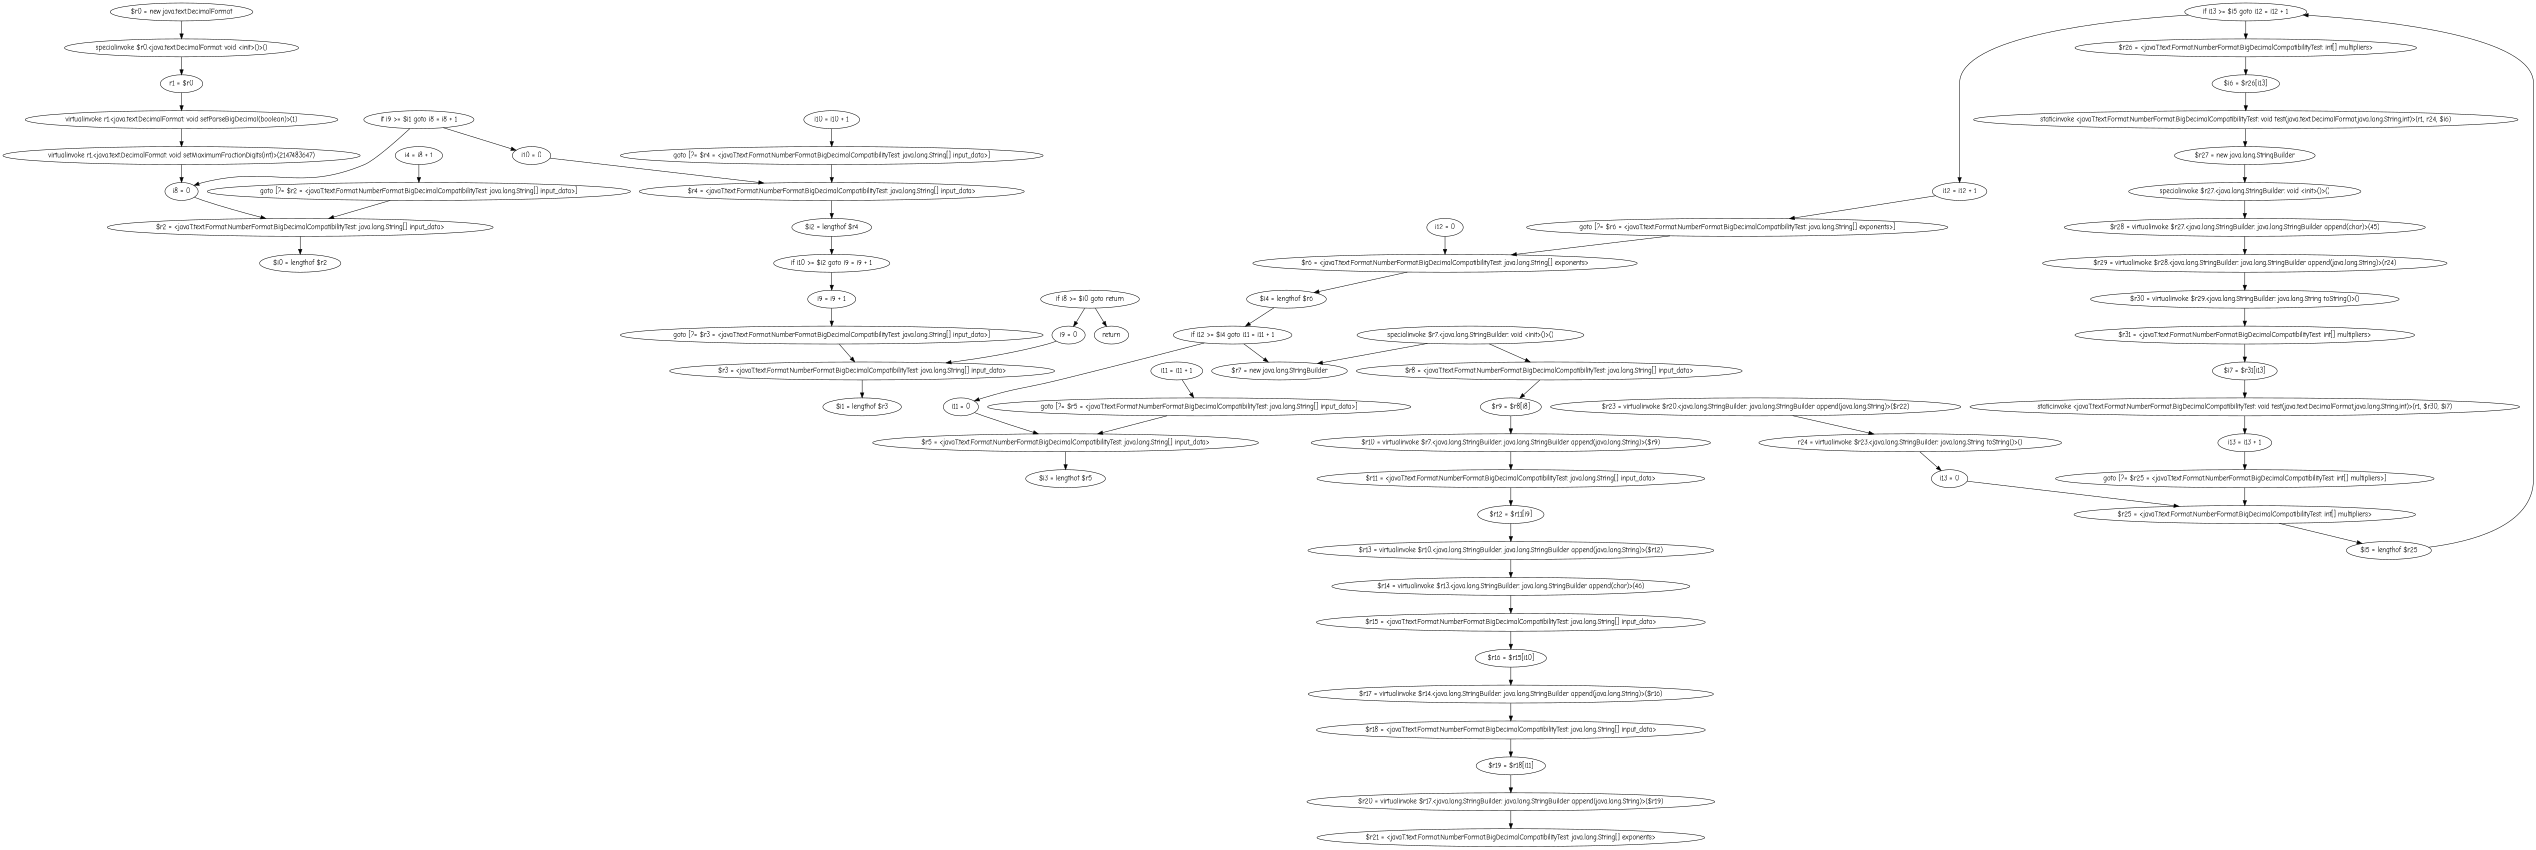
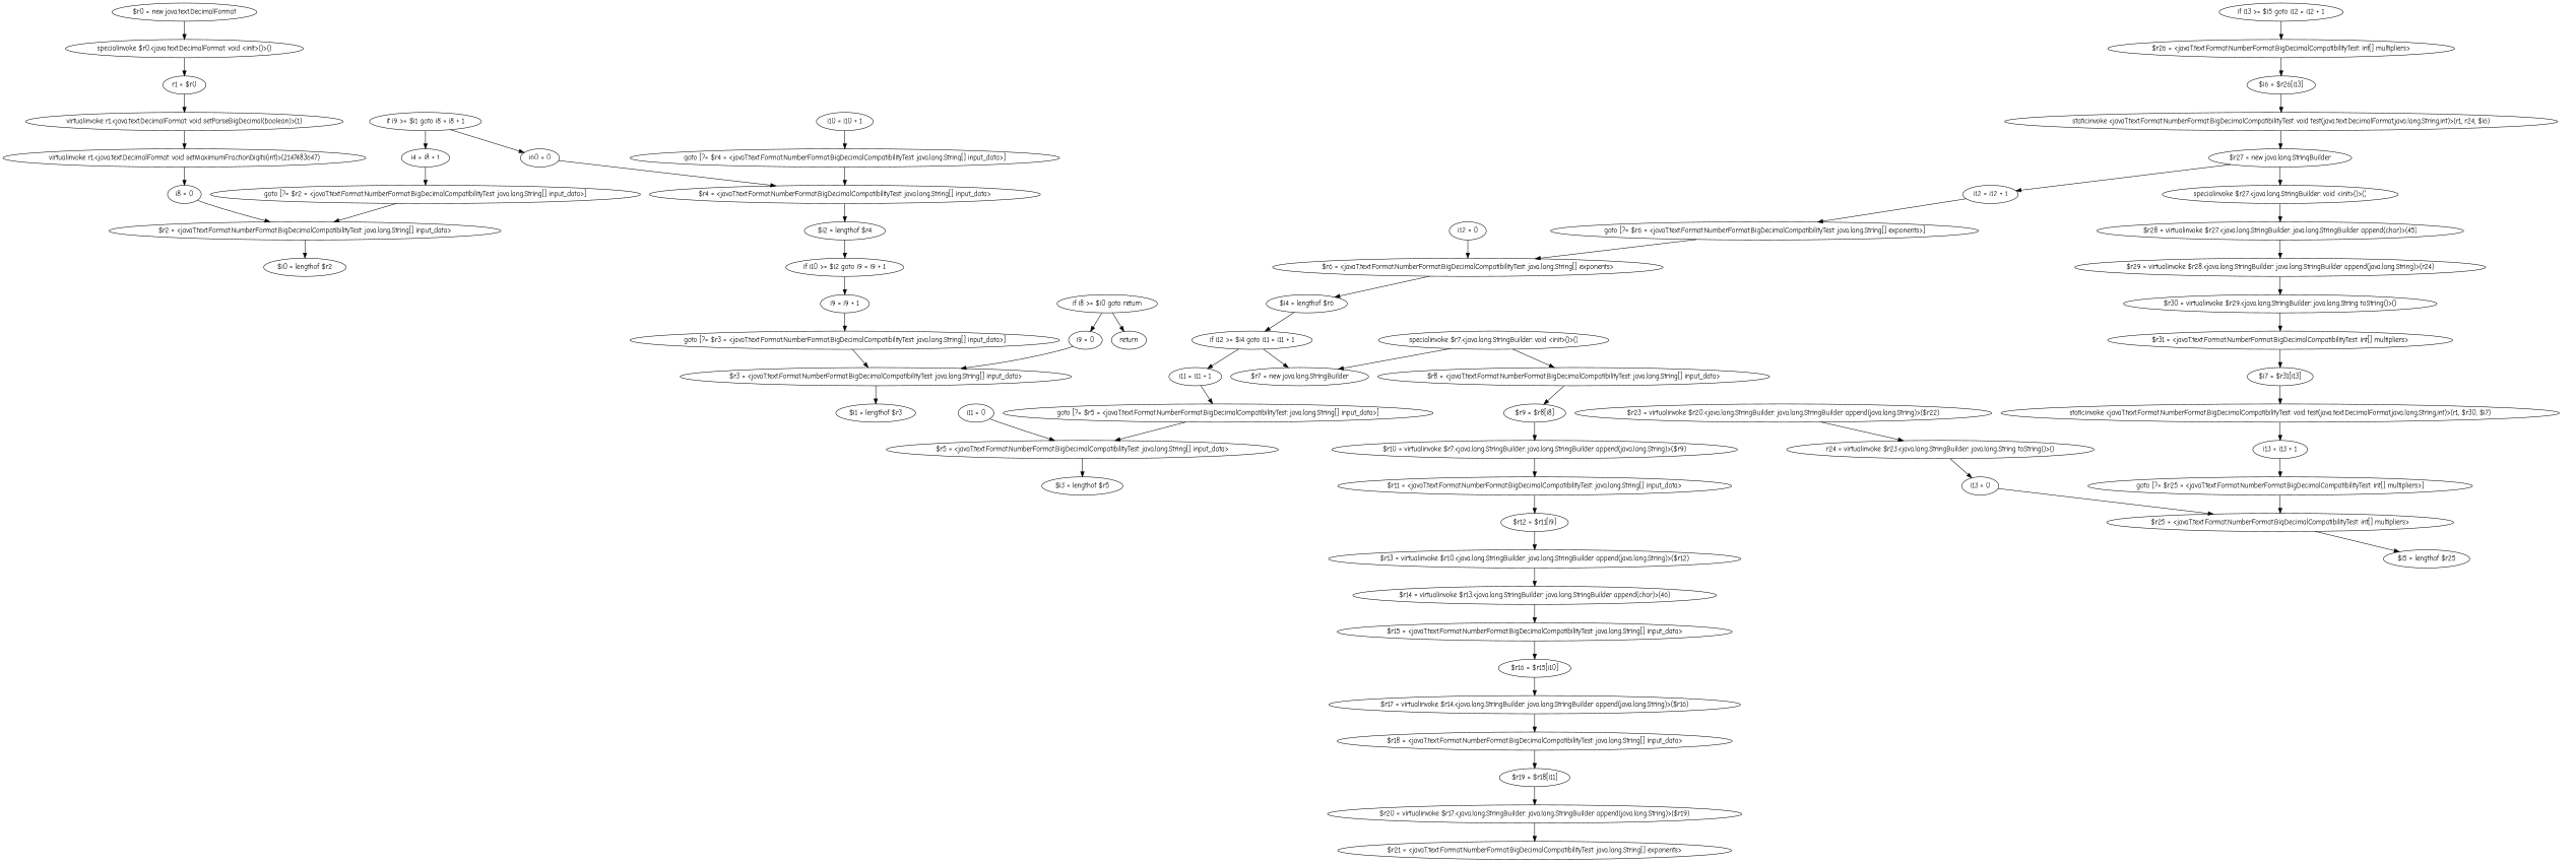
  digraph {
    fontname="Comic Neue"
    node [fontname="Comic Neue"]
    edge [fontname="Comic Neue"]
    "$r0 = new java.text.DecimalFormat"
    "specialinvoke $r0.<java.text.DecimalFormat: void <init>()>()"
    "r1 = $r0"
    "virtualinvoke r1.<java.text.DecimalFormat: void setParseBigDecimal(boolean)>(1)"
    "virtualinvoke r1.<java.text.DecimalFormat: void setMaximumFractionDigits(int)>(2147483647)"
    "i8 = 0"
    "$r2 = <javaT.text.Format.NumberFormat.BigDecimalCompatibilityTest: java.lang.String[] input_data>"
    "$i0 = lengthof $r2"
    "if i8 >= $i0 goto return"
    "i9 = 0"
    return
    "$r3 = <javaT.text.Format.NumberFormat.BigDecimalCompatibilityTest: java.lang.String[] input_data>"
    "$i1 = lengthof $r3"
    "if i9 >= $i1 goto i8 = i8 + 1"
-   "i10 = 0"
+   "i10 = 0" [label="i60 = 0"]
    n16 [label="i4 = i8 + 1"]
    "$r4 = <javaT.text.Format.NumberFormat.BigDecimalCompatibilityTest: java.lang.String[] input_data>"
    "goto [?= $r2 = <javaT.text.Format.NumberFormat.BigDecimalCompatibilityTest: java.lang.String[] input_data>]"
    "$i2 = lengthof $r4"
    "if i10 >= $i2 goto i9 = i9 + 1"
    "i9 = i9 + 1"
    "i11 = 0"
    "$r5 = <javaT.text.Format.NumberFormat.BigDecimalCompatibilityTest: java.lang.String[] input_data>"
    "goto [?= $r3 = <javaT.text.Format.NumberFormat.BigDecimalCompatibilityTest: java.lang.String[] input_data>]"
    "$i3 = lengthof $r5"
    "i12 = 0"
    "$r6 = <javaT.text.Format.NumberFormat.BigDecimalCompatibilityTest: java.lang.String[] exponents>"
    "i10 = i10 + 1"
    "goto [?= $r4 = <javaT.text.Format.NumberFormat.BigDecimalCompatibilityTest: java.lang.String[] input_data>]"
    "$i4 = lengthof $r6"
    "if i12 >= $i4 goto i11 = i11 + 1"
    "$r7 = new java.lang.StringBuilder"
    "i11 = i11 + 1"
    "goto [?= $r5 = <javaT.text.Format.NumberFormat.BigDecimalCompatibilityTest: java.lang.String[] input_data>]"
    "specialinvoke $r7.<java.lang.StringBuilder: void <init>()>()"
    "$r8 = <javaT.text.Format.NumberFormat.BigDecimalCompatibilityTest: java.lang.String[] input_data>"
    "$r9 = $r8[i8]"
    "$r10 = virtualinvoke $r7.<java.lang.StringBuilder: java.lang.StringBuilder append(java.lang.String)>($r9)"
    "$r11 = <javaT.text.Format.NumberFormat.BigDecimalCompatibilityTest: java.lang.String[] input_data>"
    "$r12 = $r11[i9]"
    "$r13 = virtualinvoke $r10.<java.lang.StringBuilder: java.lang.StringBuilder append(java.lang.String)>($r12)"
    "$r14 = virtualinvoke $r13.<java.lang.StringBuilder: java.lang.StringBuilder append(char)>(46)"
    "$r15 = <javaT.text.Format.NumberFormat.BigDecimalCompatibilityTest: java.lang.String[] input_data>"
    "$r16 = $r15[i10]"
    "$r17 = virtualinvoke $r14.<java.lang.StringBuilder: java.lang.StringBuilder append(java.lang.String)>($r16)"
    "$r18 = <javaT.text.Format.NumberFormat.BigDecimalCompatibilityTest: java.lang.String[] input_data>"
    "$r19 = $r18[i11]"
    "$r20 = virtualinvoke $r17.<java.lang.StringBuilder: java.lang.StringBuilder append(java.lang.String)>($r19)"
    "$r21 = <javaT.text.Format.NumberFormat.BigDecimalCompatibilityTest: java.lang.String[] exponents>"
    "$r23 = virtualinvoke $r20.<java.lang.StringBuilder: java.lang.StringBuilder append(java.lang.String)>($r22)"
    "r24 = virtualinvoke $r23.<java.lang.StringBuilder: java.lang.String toString()>()"
    "i13 = 0"
    "$r25 = <javaT.text.Format.NumberFormat.BigDecimalCompatibilityTest: int[] multipliers>"
    "$i5 = lengthof $r25"
    "if i13 >= $i5 goto i12 = i12 + 1"
    "$r26 = <javaT.text.Format.NumberFormat.BigDecimalCompatibilityTest: int[] multipliers>"
    "i12 = i12 + 1"
    "$i6 = $r26[i13]"
    "goto [?= $r6 = <javaT.text.Format.NumberFormat.BigDecimalCompatibilityTest: java.lang.String[] exponents>]"
    "staticinvoke <javaT.text.Format.NumberFormat.BigDecimalCompatibilityTest: void test(java.text.DecimalFormat,java.lang.String,int)>(r1, r24, $i6)"
    "$r27 = new java.lang.StringBuilder"
    "specialinvoke $r27.<java.lang.StringBuilder: void <init>()>()"
    "$r28 = virtualinvoke $r27.<java.lang.StringBuilder: java.lang.StringBuilder append(char)>(45)"
    "$r29 = virtualinvoke $r28.<java.lang.StringBuilder: java.lang.StringBuilder append(java.lang.String)>(r24)"
    "$r30 = virtualinvoke $r29.<java.lang.StringBuilder: java.lang.String toString()>()"
    "$r31 = <javaT.text.Format.NumberFormat.BigDecimalCompatibilityTest: int[] multipliers>"
    "$i7 = $r31[i13]"
    "staticinvoke <javaT.text.Format.NumberFormat.BigDecimalCompatibilityTest: void test(java.text.DecimalFormat,java.lang.String,int)>(r1, $r30, $i7)"
    "i13 = i13 + 1"
    "goto [?= $r25 = <javaT.text.Format.NumberFormat.BigDecimalCompatibilityTest: int[] multipliers>]"
    "$r0 = new java.text.DecimalFormat" -> "specialinvoke $r0.<java.text.DecimalFormat: void <init>()>()"
    "specialinvoke $r0.<java.text.DecimalFormat: void <init>()>()" -> "r1 = $r0"
    "r1 = $r0" -> "virtualinvoke r1.<java.text.DecimalFormat: void setParseBigDecimal(boolean)>(1)"
    "virtualinvoke r1.<java.text.DecimalFormat: void setParseBigDecimal(boolean)>(1)" -> "virtualinvoke r1.<java.text.DecimalFormat: void setMaximumFractionDigits(int)>(2147483647)"
    "virtualinvoke r1.<java.text.DecimalFormat: void setMaximumFractionDigits(int)>(2147483647)" -> "i8 = 0"
    "i8 = 0" -> "$r2 = <javaT.text.Format.NumberFormat.BigDecimalCompatibilityTest: java.lang.String[] input_data>"
    "$r2 = <javaT.text.Format.NumberFormat.BigDecimalCompatibilityTest: java.lang.String[] input_data>" -> "$i0 = lengthof $r2"
    "if i8 >= $i0 goto return" -> "i9 = 0"
    "if i8 >= $i0 goto return" -> return
    "i9 = 0" -> "$r3 = <javaT.text.Format.NumberFormat.BigDecimalCompatibilityTest: java.lang.String[] input_data>"
    "$r3 = <javaT.text.Format.NumberFormat.BigDecimalCompatibilityTest: java.lang.String[] input_data>" -> "$i1 = lengthof $r3"
    "if i9 >= $i1 goto i8 = i8 + 1" -> "i10 = 0"
-   "if i9 >= $i1 goto i8 = i8 + 1" -> "i8 = 0"
+   "if i9 >= $i1 goto i8 = i8 + 1" -> n16
    "i10 = 0" -> "$r4 = <javaT.text.Format.NumberFormat.BigDecimalCompatibilityTest: java.lang.String[] input_data>"
    n16 -> "goto [?= $r2 = <javaT.text.Format.NumberFormat.BigDecimalCompatibilityTest: java.lang.String[] input_data>]"
    "$r4 = <javaT.text.Format.NumberFormat.BigDecimalCompatibilityTest: java.lang.String[] input_data>" -> "$i2 = lengthof $r4"
    "goto [?= $r2 = <javaT.text.Format.NumberFormat.BigDecimalCompatibilityTest: java.lang.String[] input_data>]" -> "$r2 = <javaT.text.Format.NumberFormat.BigDecimalCompatibilityTest: java.lang.String[] input_data>"
    "$i2 = lengthof $r4" -> "if i10 >= $i2 goto i9 = i9 + 1"
    "if i10 >= $i2 goto i9 = i9 + 1" -> "i9 = i9 + 1"
    "i9 = i9 + 1" -> "goto [?= $r3 = <javaT.text.Format.NumberFormat.BigDecimalCompatibilityTest: java.lang.String[] input_data>]"
    "i11 = 0" -> "$r5 = <javaT.text.Format.NumberFormat.BigDecimalCompatibilityTest: java.lang.String[] input_data>"
    "$r5 = <javaT.text.Format.NumberFormat.BigDecimalCompatibilityTest: java.lang.String[] input_data>" -> "$i3 = lengthof $r5"
    "goto [?= $r3 = <javaT.text.Format.NumberFormat.BigDecimalCompatibilityTest: java.lang.String[] input_data>]" -> "$r3 = <javaT.text.Format.NumberFormat.BigDecimalCompatibilityTest: java.lang.String[] input_data>"
    "i12 = 0" -> "$r6 = <javaT.text.Format.NumberFormat.BigDecimalCompatibilityTest: java.lang.String[] exponents>"
    "$r6 = <javaT.text.Format.NumberFormat.BigDecimalCompatibilityTest: java.lang.String[] exponents>" -> "$i4 = lengthof $r6"
    "i10 = i10 + 1" -> "goto [?= $r4 = <javaT.text.Format.NumberFormat.BigDecimalCompatibilityTest: java.lang.String[] input_data>]"
    "goto [?= $r4 = <javaT.text.Format.NumberFormat.BigDecimalCompatibilityTest: java.lang.String[] input_data>]" -> "$r4 = <javaT.text.Format.NumberFormat.BigDecimalCompatibilityTest: java.lang.String[] input_data>"
    "$i4 = lengthof $r6" -> "if i12 >= $i4 goto i11 = i11 + 1"
    "if i12 >= $i4 goto i11 = i11 + 1" -> "$r7 = new java.lang.StringBuilder"
-   "if i12 >= $i4 goto i11 = i11 + 1" -> "i11 = 0"
+   "if i12 >= $i4 goto i11 = i11 + 1" -> "i11 = i11 + 1"
    "i11 = i11 + 1" -> "goto [?= $r5 = <javaT.text.Format.NumberFormat.BigDecimalCompatibilityTest: java.lang.String[] input_data>]"
    "goto [?= $r5 = <javaT.text.Format.NumberFormat.BigDecimalCompatibilityTest: java.lang.String[] input_data>]" -> "$r5 = <javaT.text.Format.NumberFormat.BigDecimalCompatibilityTest: java.lang.String[] input_data>"
    "specialinvoke $r7.<java.lang.StringBuilder: void <init>()>()" -> "$r7 = new java.lang.StringBuilder"
    "specialinvoke $r7.<java.lang.StringBuilder: void <init>()>()" -> "$r8 = <javaT.text.Format.NumberFormat.BigDecimalCompatibilityTest: java.lang.String[] input_data>"
    "$r8 = <javaT.text.Format.NumberFormat.BigDecimalCompatibilityTest: java.lang.String[] input_data>" -> "$r9 = $r8[i8]"
    "$r9 = $r8[i8]" -> "$r10 = virtualinvoke $r7.<java.lang.StringBuilder: java.lang.StringBuilder append(java.lang.String)>($r9)"
    "$r10 = virtualinvoke $r7.<java.lang.StringBuilder: java.lang.StringBuilder append(java.lang.String)>($r9)" -> "$r11 = <javaT.text.Format.NumberFormat.BigDecimalCompatibilityTest: java.lang.String[] input_data>"
    "$r11 = <javaT.text.Format.NumberFormat.BigDecimalCompatibilityTest: java.lang.String[] input_data>" -> "$r12 = $r11[i9]"
    "$r12 = $r11[i9]" -> "$r13 = virtualinvoke $r10.<java.lang.StringBuilder: java.lang.StringBuilder append(java.lang.String)>($r12)"
    "$r13 = virtualinvoke $r10.<java.lang.StringBuilder: java.lang.StringBuilder append(java.lang.String)>($r12)" -> "$r14 = virtualinvoke $r13.<java.lang.StringBuilder: java.lang.StringBuilder append(char)>(46)"
    "$r14 = virtualinvoke $r13.<java.lang.StringBuilder: java.lang.StringBuilder append(char)>(46)" -> "$r15 = <javaT.text.Format.NumberFormat.BigDecimalCompatibilityTest: java.lang.String[] input_data>"
    "$r15 = <javaT.text.Format.NumberFormat.BigDecimalCompatibilityTest: java.lang.String[] input_data>" -> "$r16 = $r15[i10]"
    "$r16 = $r15[i10]" -> "$r17 = virtualinvoke $r14.<java.lang.StringBuilder: java.lang.StringBuilder append(java.lang.String)>($r16)"
    "$r17 = virtualinvoke $r14.<java.lang.StringBuilder: java.lang.StringBuilder append(java.lang.String)>($r16)" -> "$r18 = <javaT.text.Format.NumberFormat.BigDecimalCompatibilityTest: java.lang.String[] input_data>"
    "$r18 = <javaT.text.Format.NumberFormat.BigDecimalCompatibilityTest: java.lang.String[] input_data>" -> "$r19 = $r18[i11]"
    "$r19 = $r18[i11]" -> "$r20 = virtualinvoke $r17.<java.lang.StringBuilder: java.lang.StringBuilder append(java.lang.String)>($r19)"
    "$r20 = virtualinvoke $r17.<java.lang.StringBuilder: java.lang.StringBuilder append(java.lang.String)>($r19)" -> "$r21 = <javaT.text.Format.NumberFormat.BigDecimalCompatibilityTest: java.lang.String[] exponents>"
    "$r23 = virtualinvoke $r20.<java.lang.StringBuilder: java.lang.StringBuilder append(java.lang.String)>($r22)" -> "r24 = virtualinvoke $r23.<java.lang.StringBuilder: java.lang.String toString()>()"
    "r24 = virtualinvoke $r23.<java.lang.StringBuilder: java.lang.String toString()>()" -> "i13 = 0"
    "i13 = 0" -> "$r25 = <javaT.text.Format.NumberFormat.BigDecimalCompatibilityTest: int[] multipliers>"
    "$r25 = <javaT.text.Format.NumberFormat.BigDecimalCompatibilityTest: int[] multipliers>" -> "$i5 = lengthof $r25"
-   "$i5 = lengthof $r25" -> "if i13 >= $i5 goto i12 = i12 + 1"
    "if i13 >= $i5 goto i12 = i12 + 1" -> "$r26 = <javaT.text.Format.NumberFormat.BigDecimalCompatibilityTest: int[] multipliers>"
-   "if i13 >= $i5 goto i12 = i12 + 1" -> "i12 = i12 + 1"
+   "$r27 = new java.lang.StringBuilder" -> "i12 = i12 + 1"
    "$r26 = <javaT.text.Format.NumberFormat.BigDecimalCompatibilityTest: int[] multipliers>" -> "$i6 = $r26[i13]"
    "i12 = i12 + 1" -> "goto [?= $r6 = <javaT.text.Format.NumberFormat.BigDecimalCompatibilityTest: java.lang.String[] exponents>]"
    "$i6 = $r26[i13]" -> "staticinvoke <javaT.text.Format.NumberFormat.BigDecimalCompatibilityTest: void test(java.text.DecimalFormat,java.lang.String,int)>(r1, r24, $i6)"
    "goto [?= $r6 = <javaT.text.Format.NumberFormat.BigDecimalCompatibilityTest: java.lang.String[] exponents>]" -> "$r6 = <javaT.text.Format.NumberFormat.BigDecimalCompatibilityTest: java.lang.String[] exponents>"
    "staticinvoke <javaT.text.Format.NumberFormat.BigDecimalCompatibilityTest: void test(java.text.DecimalFormat,java.lang.String,int)>(r1, r24, $i6)" -> "$r27 = new java.lang.StringBuilder"
    "$r27 = new java.lang.StringBuilder" -> "specialinvoke $r27.<java.lang.StringBuilder: void <init>()>()"
    "specialinvoke $r27.<java.lang.StringBuilder: void <init>()>()" -> "$r28 = virtualinvoke $r27.<java.lang.StringBuilder: java.lang.StringBuilder append(char)>(45)"
    "$r28 = virtualinvoke $r27.<java.lang.StringBuilder: java.lang.StringBuilder append(char)>(45)" -> "$r29 = virtualinvoke $r28.<java.lang.StringBuilder: java.lang.StringBuilder append(java.lang.String)>(r24)"
    "$r29 = virtualinvoke $r28.<java.lang.StringBuilder: java.lang.StringBuilder append(java.lang.String)>(r24)" -> "$r30 = virtualinvoke $r29.<java.lang.StringBuilder: java.lang.String toString()>()"
    "$r30 = virtualinvoke $r29.<java.lang.StringBuilder: java.lang.String toString()>()" -> "$r31 = <javaT.text.Format.NumberFormat.BigDecimalCompatibilityTest: int[] multipliers>"
    "$r31 = <javaT.text.Format.NumberFormat.BigDecimalCompatibilityTest: int[] multipliers>" -> "$i7 = $r31[i13]"
    "$i7 = $r31[i13]" -> "staticinvoke <javaT.text.Format.NumberFormat.BigDecimalCompatibilityTest: void test(java.text.DecimalFormat,java.lang.String,int)>(r1, $r30, $i7)"
    "staticinvoke <javaT.text.Format.NumberFormat.BigDecimalCompatibilityTest: void test(java.text.DecimalFormat,java.lang.String,int)>(r1, $r30, $i7)" -> "i13 = i13 + 1"
    "i13 = i13 + 1" -> "goto [?= $r25 = <javaT.text.Format.NumberFormat.BigDecimalCompatibilityTest: int[] multipliers>]"
    "goto [?= $r25 = <javaT.text.Format.NumberFormat.BigDecimalCompatibilityTest: int[] multipliers>]" -> "$r25 = <javaT.text.Format.NumberFormat.BigDecimalCompatibilityTest: int[] multipliers>"
  }
